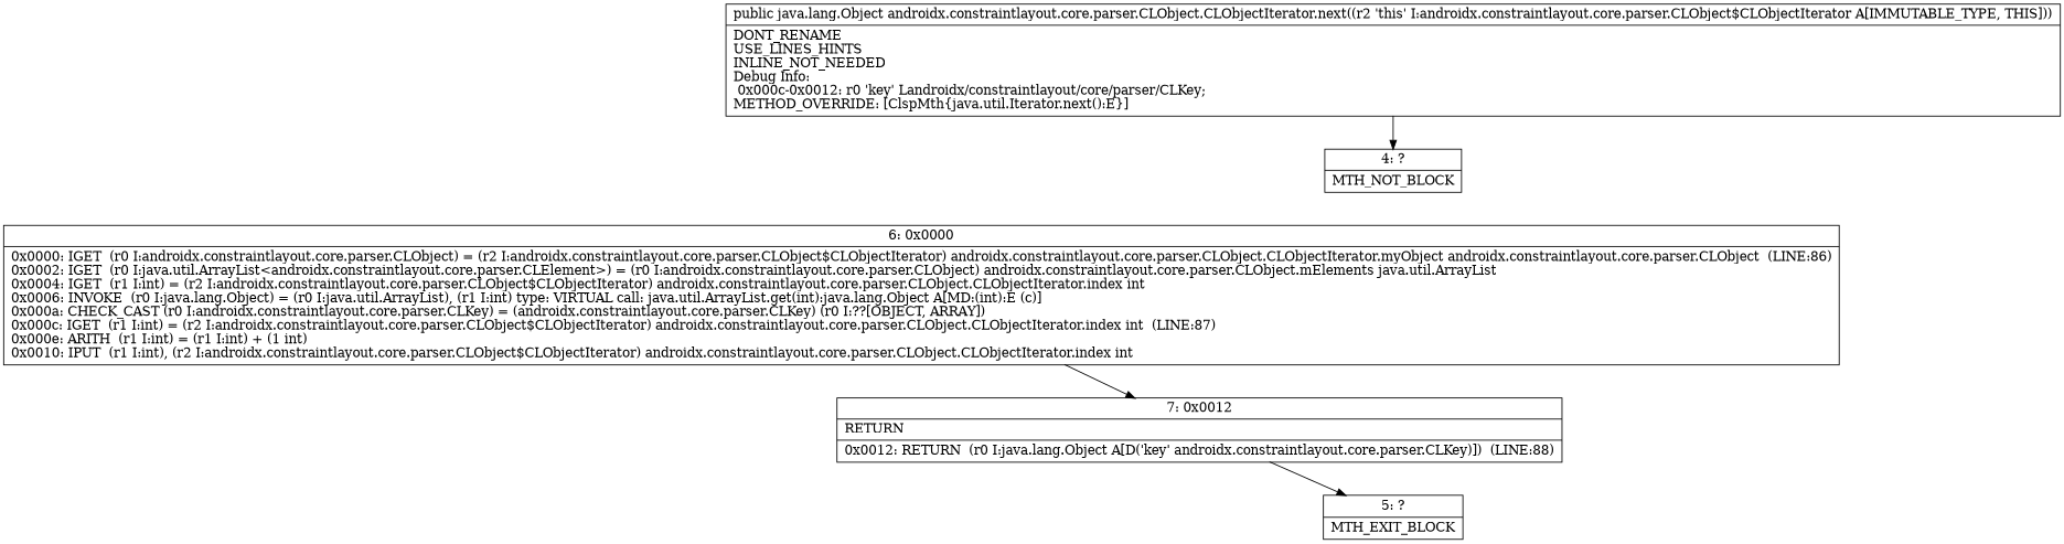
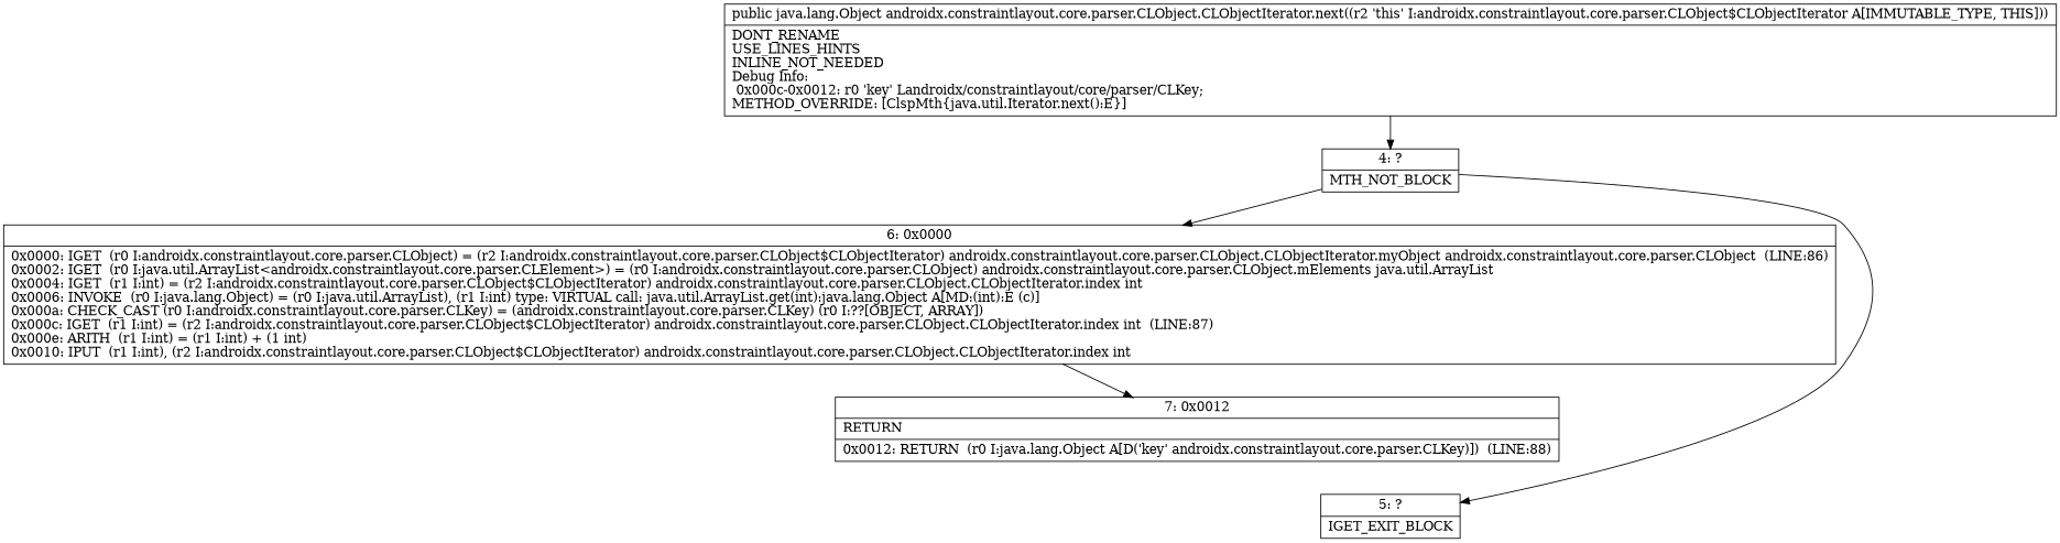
  digraph {
    node [shape=record]
    n1 [label="{4\:\ ?|MTH_NOT_BLOCK\l}"]
    n2 [label="{6\:\ 0x0000|0x0000: IGET  (r0 I:androidx.constraintlayout.core.parser.CLObject) = (r2 I:androidx.constraintlayout.core.parser.CLObject$CLObjectIterator) androidx.constraintlayout.core.parser.CLObject.CLObjectIterator.myObject androidx.constraintlayout.core.parser.CLObject  (LINE:86)\l0x0002: IGET  (r0 I:java.util.ArrayList\<androidx.constraintlayout.core.parser.CLElement\>) = (r0 I:androidx.constraintlayout.core.parser.CLObject) androidx.constraintlayout.core.parser.CLObject.mElements java.util.ArrayList \l0x0004: IGET  (r1 I:int) = (r2 I:androidx.constraintlayout.core.parser.CLObject$CLObjectIterator) androidx.constraintlayout.core.parser.CLObject.CLObjectIterator.index int \l0x0006: INVOKE  (r0 I:java.lang.Object) = (r0 I:java.util.ArrayList), (r1 I:int) type: VIRTUAL call: java.util.ArrayList.get(int):java.lang.Object A[MD:(int):E (c)]\l0x000a: CHECK_CAST (r0 I:androidx.constraintlayout.core.parser.CLKey) = (androidx.constraintlayout.core.parser.CLKey) (r0 I:??[OBJECT, ARRAY]) \l0x000c: IGET  (r1 I:int) = (r2 I:androidx.constraintlayout.core.parser.CLObject$CLObjectIterator) androidx.constraintlayout.core.parser.CLObject.CLObjectIterator.index int  (LINE:87)\l0x000e: ARITH  (r1 I:int) = (r1 I:int) + (1 int) \l0x0010: IPUT  (r1 I:int), (r2 I:androidx.constraintlayout.core.parser.CLObject$CLObjectIterator) androidx.constraintlayout.core.parser.CLObject.CLObjectIterator.index int \l}"]
    n3 [label="{7\:\ 0x0012|RETURN\l|0x0012: RETURN  (r0 I:java.lang.Object A[D('key' androidx.constraintlayout.core.parser.CLKey)])  (LINE:88)\l}"]
-   n4 [label="{5\:\ ?|MTH_EXIT_BLOCK\l}"]
+   n4 [label="{5\:\ ?|IGET_EXIT_BLOCK\l}"]
    n5 [label="{public java.lang.Object androidx.constraintlayout.core.parser.CLObject.CLObjectIterator.next((r2 'this' I:androidx.constraintlayout.core.parser.CLObject$CLObjectIterator A[IMMUTABLE_TYPE, THIS]))  | DONT_RENAME\lUSE_LINES_HINTS\lINLINE_NOT_NEEDED\lDebug Info:\l  0x000c\-0x0012: r0 'key' Landroidx\/constraintlayout\/core\/parser\/CLKey;\lMETHOD_OVERRIDE: [ClspMth\{java.util.Iterator.next():E\}]\l}"]
+   n1 -> n2
    n2 -> n3
-   n3 -> n4
+   n1 -> n4
    n5 -> n1
  }
